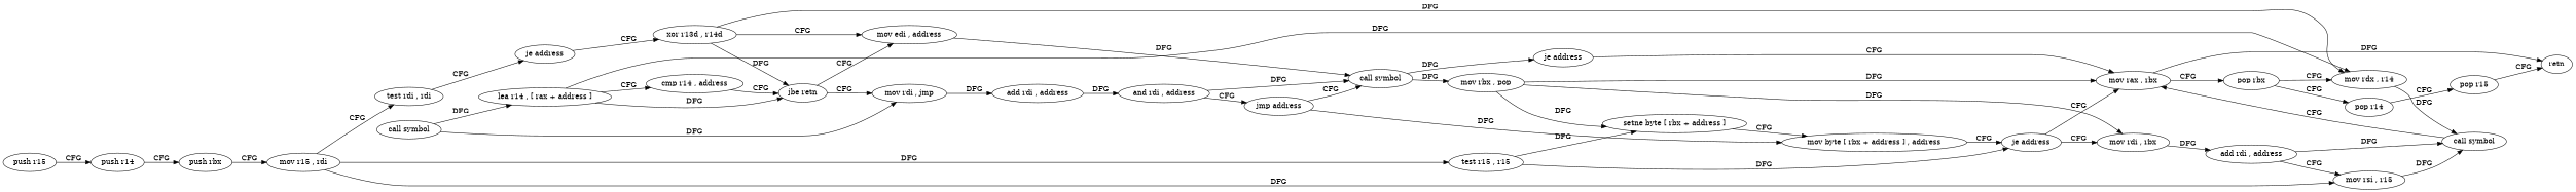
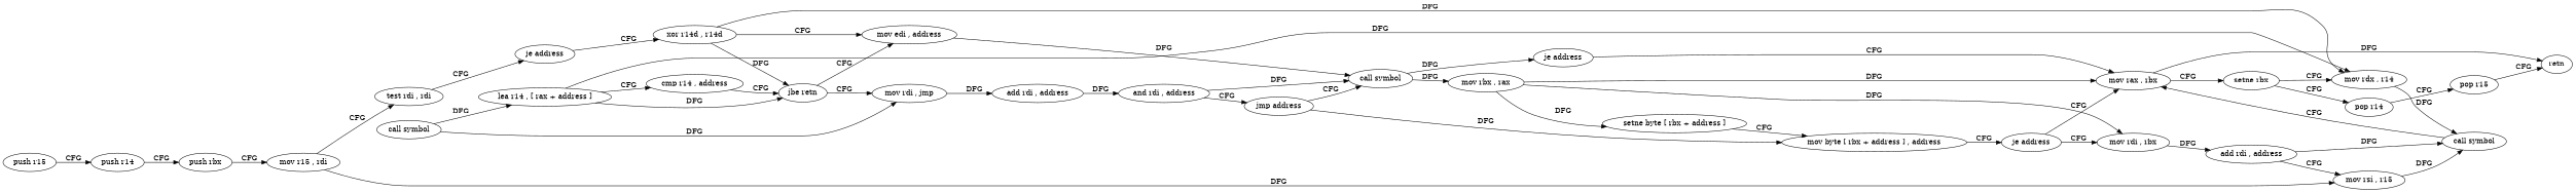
  digraph {
    rankdir=LR
    n1 [label="push r15"]
    n2 [label="push r14"]
    n3 [label="push rbx"]
    n4 [label="mov r15 , rdi"]
    n5 [label="test rdi , rdi"]
-   n6 [label="test r15 , r15"]
    n7 [label="mov rsi , r15"]
    n8 [label="je address"]
    n9 [label="setne byte [ rbx + address ]"]
    n10 [label="je address"]
    n11 [label="call symbol"]
-   n12 [label="xor r13d , r14d"]
+   n12 [label="xor r14d , r14d"]
    n13 [label="mov edi , address"]
    n14 [label="jbe retn"]
    n15 [label="mov rdx , r14"]
    n16 [label="call symbol"]
    n17 [label="mov rdi , jmp"]
    n18 [label="call symbol"]
    n19 [label="lea r14 , [ rax + address ]"]
-   n20 [label="mov rbx , pop"]
+   n20 [label="mov rbx , rax"]
    n21 [label="je address"]
    n22 [label="cmp r14 , address"]
    n23 [label="add rdi , address"]
    n24 [label="and rdi , address"]
    n25 [label="mov rax , rbx"]
-   n26 [label="pop rbx"]
+   n26 [label="setne rbx"]
    n27 [label=retn]
    n28 [label="pop r14"]
    n29 [label="pop r15"]
    n30 [label="mov byte [ rbx + address ] , address"]
    n31 [label="mov rdi , rbx"]
    n32 [label="add rdi , address"]
    n33 [label="jmp address"]
    n1 -> n2 [label=CFG]
    n2 -> n3 [label=CFG]
    n3 -> n4 [label=CFG]
    n4 -> n5 [label=CFG]
-   n4 -> n6 [label=DFG]
    n4 -> n7 [label=DFG]
    n5 -> n8 [label=CFG]
-   n6 -> n9 [label=DFG]
-   n6 -> n10 [label=DFG]
    n7 -> n11 [label=DFG]
    n8 -> n12 [label=CFG]
    n9 -> n30 [label=CFG]
    n10 -> n25 [label=CFG]
    n10 -> n31 [label=CFG]
    n11 -> n25 [label=CFG]
    n12 -> n13 [label=CFG]
    n12 -> n14 [label=DFG]
    n12 -> n15 [label=DFG]
    n13 -> n16 [label=DFG]
    n14 -> n13 [label=CFG]
    n14 -> n17 [label=CFG]
    n15 -> n11 [label=DFG]
    n16 -> n20 [label=DFG]
    n16 -> n21 [label=DFG]
    n17 -> n23 [label=DFG]
    n18 -> n17 [label=DFG]
    n18 -> n19 [label=DFG]
    n19 -> n14 [label=DFG]
    n19 -> n15 [label=DFG]
    n19 -> n22 [label=CFG]
    n20 -> n9 [label=DFG]
    n20 -> n25 [label=DFG]
    n20 -> n31 [label=DFG]
    n21 -> n25 [label=CFG]
    n22 -> n14 [label=CFG]
    n23 -> n24 [label=DFG]
    n24 -> n16 [label=DFG]
    n24 -> n33 [label=CFG]
    n25 -> n26 [label=CFG]
    n25 -> n27 [label=DFG]
    n26 -> n15 [label=CFG]
    n26 -> n28 [label=CFG]
    n28 -> n29 [label=CFG]
    n29 -> n27 [label=CFG]
    n30 -> n10 [label=CFG]
    n31 -> n32 [label=DFG]
    n32 -> n7 [label=CFG]
    n32 -> n11 [label=DFG]
    n33 -> n16 [label=CFG]
    n33 -> n30 [label=DFG]
  }
